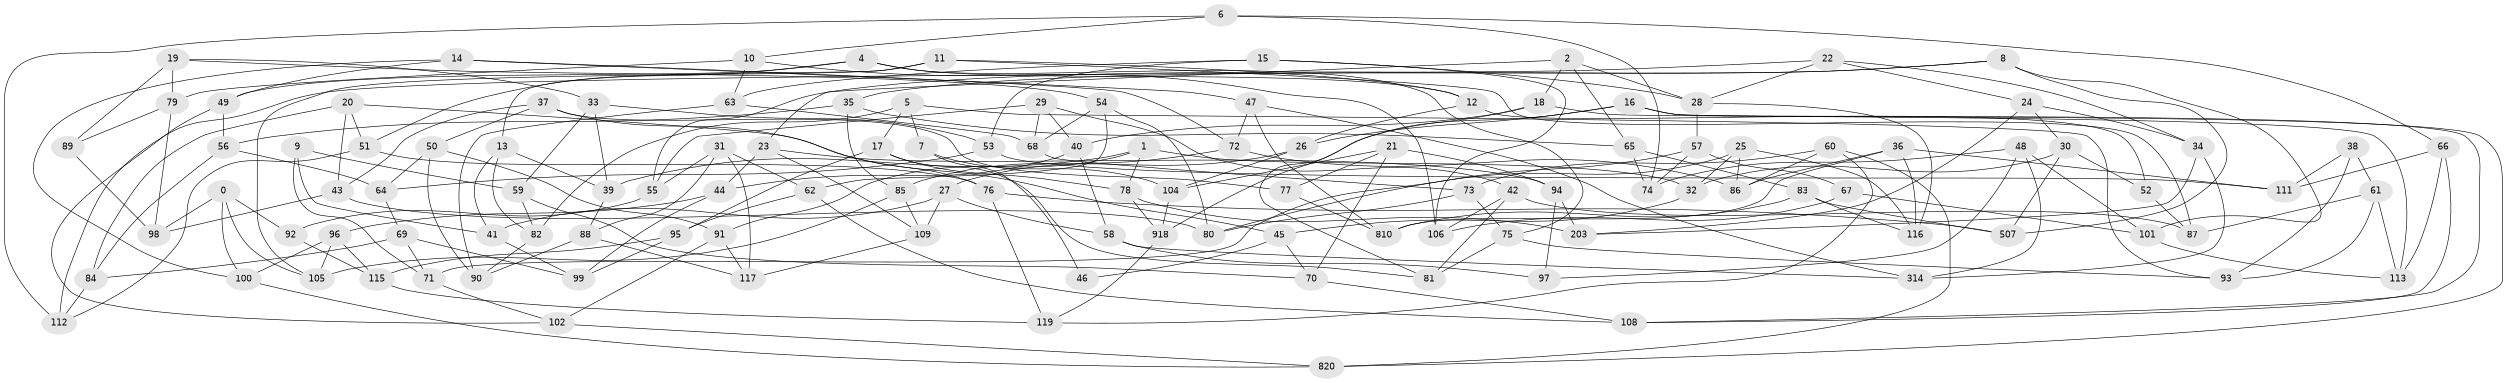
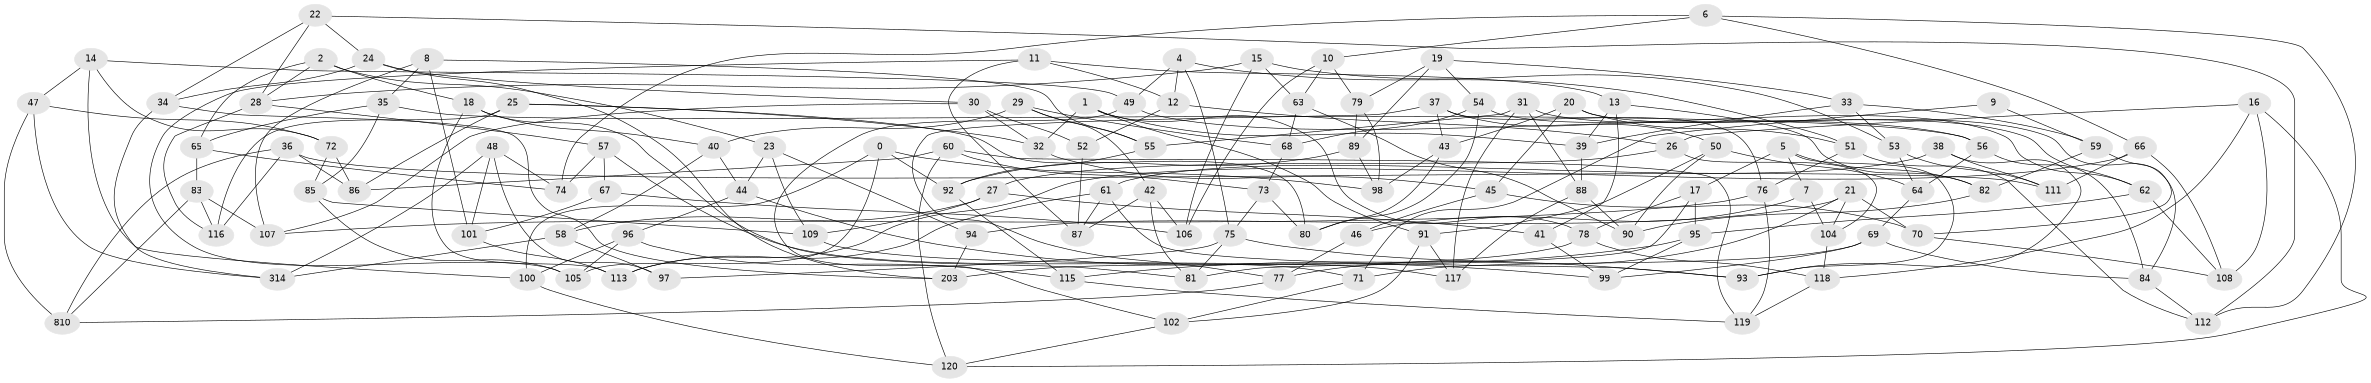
  graph {
    fontname="DejaVu Sans"
    node [color=gray90 fontname="DejaVu Sans" style=filled]
    edge [fontname="DejaVu Sans"]
    1
    32
    39
    78
    91
    45
    88
-   118 [label=918]
+   118
    n9 [label=203]
    117
    102
    2
    18
    23
    28
    65
    81
    40
    113
    94
    44
    109
    116
    57
    74
    83
    n27 [label=0]
    92
    98
    100
    105
    115
-   120 [label=820]
+   120
    4
    12
    49
    51
    75
    26
    52
    56
    112
    76
    93
    5
    7
    17
    82
    46
    104
    95
    90
    6
    10
    66
    63
    79
    106
    108
    111
    77
    8
    35
    55
    101
-   107 [label=507]
+   107
    85
    9
    41
    59
    71
    99
    70
    67
    68
    89
    11
    13
    87
    27
    14
    47
    72
    n84 [label=314]
    n85 [label=810]
    86
    15
    53
    64
    16
    119
    58
    19
    33
    54
    80
    62
    20
    43
    84
    21
    97
    22
    24
    34
    30
    96
    25
    29
    42
    73
    31
    36
    37
    50
    38
    61
    48
    69
    60
    1 -- 32
    1 -- 39
    1 -- 78
    1 -- 91
    32 -- 45
    39 -- 88
    78 -- 118
    78 -- n9
    91 -- 117
    91 -- 102
    45 -- 46
    45 -- 70
    88 -- 117
    88 -- 90
    118 -- 119
    102 -- 120
    2 -- 18
    2 -- 23
    2 -- 28
    2 -- 65
    18 -- 81
    18 -- 40
    18 -- 113
    23 -- 94
    23 -- 44
    23 -- 109
    28 -- 116
    28 -- 57
    65 -- 74
    65 -- 83
    40 -- 44
    40 -- 58
    94 -- n9
-   94 -- 97
+   75 -- 97
    44 -- 99
    44 -- 96
    109 -- 117
    57 -- 74
    57 -- 71
    57 -- 67
    83 -- 116
    83 -- 107
    83 -- n85
    n27 -- 92
    n27 -- 98
    n27 -- 100
    n27 -- 105
    92 -- 115
    100 -- 120
    115 -- 119
    4 -- 12
    4 -- 49
    4 -- 51
    4 -- 75
    12 -- 26
    12 -- 52
    49 -- 102
    49 -- 56
    51 -- 112
    51 -- 76
    75 -- 81
    75 -- 93
    26 -- 104
    26 -- 27
    52 -- 87
    56 -- 64
    56 -- 84
    76 -- 107
    76 -- 119
    5 -- 93
    5 -- 7
    5 -- 17
    5 -- 82
    7 -- 46
    7 -- 104
    17 -- 78
    17 -- 81
    17 -- 95
    82 -- 90
+   46 -- 77
    104 -- 118
    95 -- 115
    95 -- 99
    6 -- 74
    6 -- 112
    6 -- 10
    6 -- 66
    10 -- 63
    10 -- 79
    10 -- 106
    66 -- 113
    66 -- 108
    66 -- 111
    63 -- 90
    63 -- 68
    79 -- 98
    79 -- 89
    77 -- n85
    8 -- 35
    8 -- 55
    8 -- 101
    8 -- 107
    35 -- 65
    35 -- 56
    35 -- 85
    55 -- 92
    101 -- 113
    85 -- 109
    85 -- 105
-   9 -- 41
    9 -- 59
    9 -- 71
    41 -- 99
    59 -- 82
    59 -- 70
    71 -- 102
    70 -- 108
    67 -- 106
    67 -- 101
    68 -- 73
+   89 -- 92
    89 -- 98
    11 -- 105
    11 -- 12
    11 -- 13
    11 -- 87
    13 -- 39
    13 -- 82
    13 -- 41
    27 -- 109
    27 -- 41
    27 -- 58
    14 -- 100
    14 -- 49
    14 -- 47
    14 -- 72
    47 -- 72
    47 -- n84
    47 -- n85
    72 -- 85
    72 -- 86
    15 -- 28
    15 -- 63
    15 -- 106
    15 -- 53
    53 -- 111
    53 -- 64
    64 -- 69
    16 -- 118
    16 -- 120
    16 -- 26
    16 -- 108
    58 -- n84
    58 -- 97
    19 -- 79
    19 -- 89
    19 -- 33
    19 -- 54
    33 -- 39
    33 -- 59
    33 -- 53
    54 -- 68
    54 -- 80
    54 -- 62
    62 -- 95
    62 -- 108
    20 -- 45
    20 -- 51
    20 -- 43
    20 -- 84
    43 -- 98
    43 -- 80
    84 -- 112
    21 -- 94
    21 -- 104
    21 -- 77
    21 -- 70
    22 -- 28
    22 -- 112
    22 -- 24
    22 -- 34
    24 -- n9
    24 -- 34
    24 -- 30
    34 -- n9
    34 -- n84
    30 -- 32
    30 -- 52
    30 -- 107
    96 -- 100
    96 -- 105
    96 -- 115
    25 -- 32
    25 -- 116
    25 -- 86
    25 -- 80
    29 -- 40
    29 -- 55
    29 -- 68
    29 -- 42
    42 -- 81
    42 -- 106
    42 -- 87
    73 -- 75
    73 -- 80
    31 -- 88
    31 -- 117
    31 -- 55
    31 -- 62
    36 -- 116
    36 -- 111
    36 -- n85
    36 -- 86
    37 -- 76
    37 -- 77
    37 -- 43
    37 -- 50
    50 -- 91
    50 -- 90
    50 -- 64
    38 -- 93
    38 -- 111
    38 -- 61
    61 -- 113
    61 -- 93
    61 -- 87
    48 -- 74
    48 -- 101
    48 -- n84
    48 -- 97
    69 -- 71
    69 -- 99
    69 -- 84
    60 -- 120
    60 -- 86
    60 -- 119
    60 -- 73
  }
